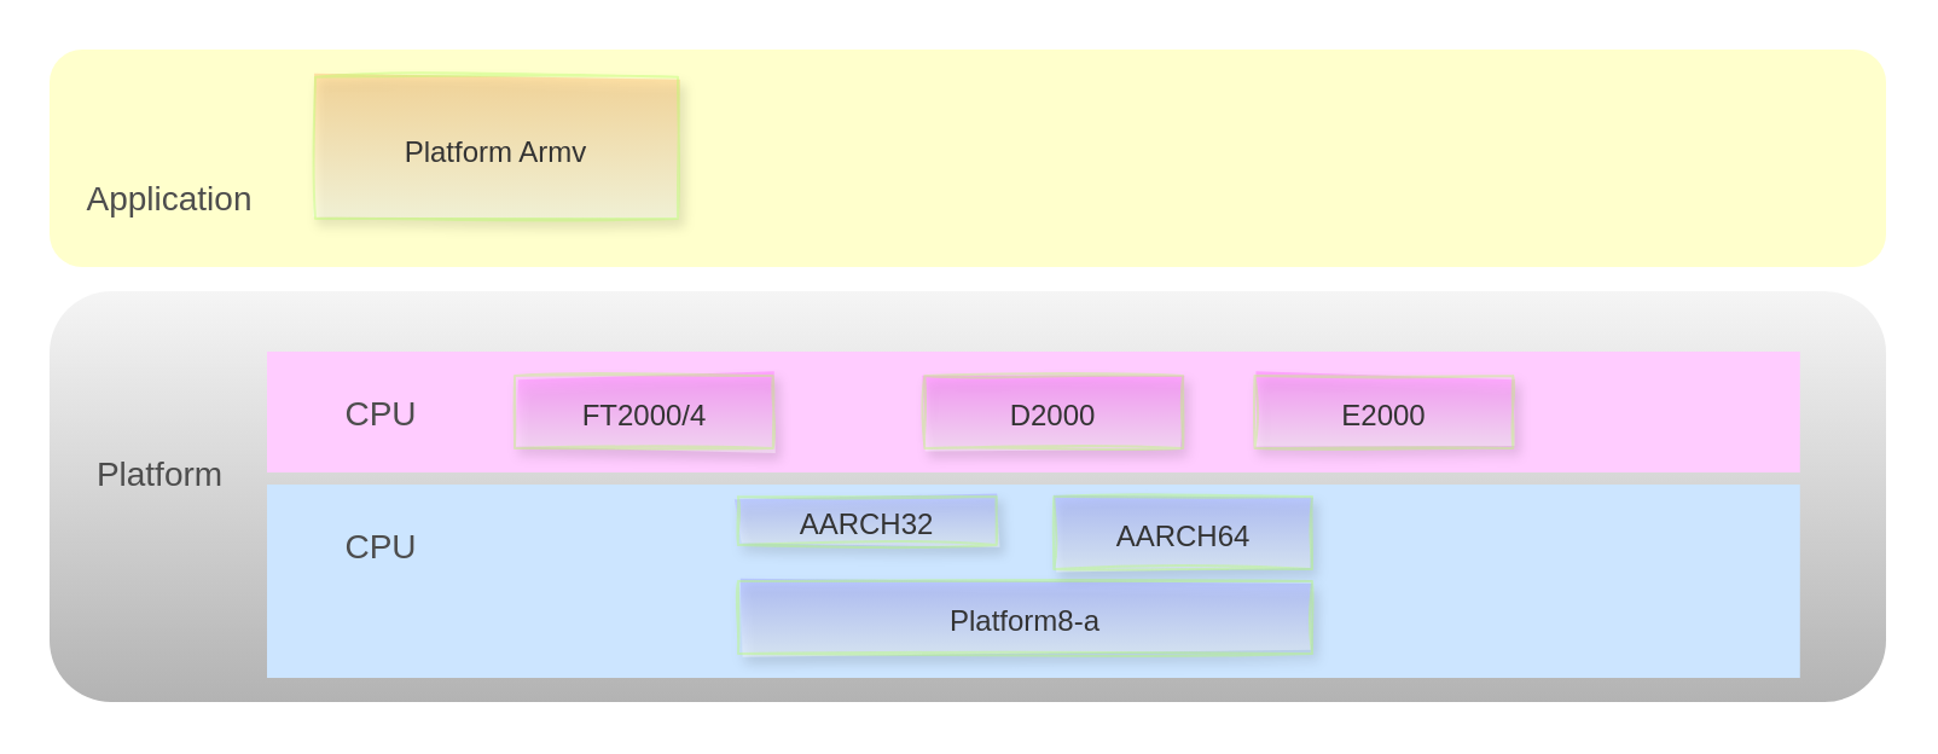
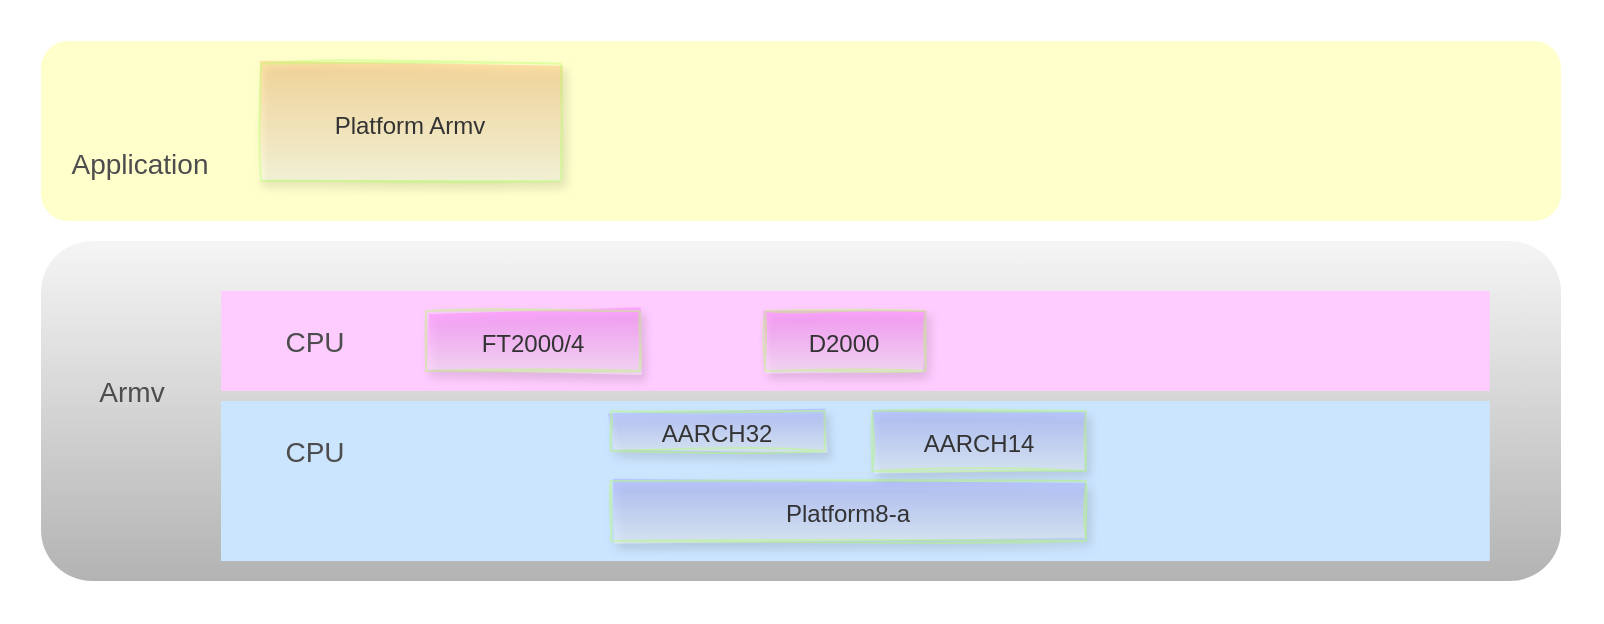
  <mxCell id="0" />
  <mxCell id="1" parent="0" />
  <mxCell id="2" value="" style="rounded=1;whiteSpace=wrap;html=1;labelBorderColor=#000000;fillColor=#FFFFCC;strokeColor=none;" parent="1" vertex="1"><mxGeometry x="20" y="20" width="760" height="90" as="geometry" /></mxCell>
  <mxCell id="3" value="&lt;font color=&quot;#4d4d4d&quot; style=&quot;font-size: 18px;&quot;&gt;&lt;/font&gt;" style="text;html=1;align=center;verticalAlign=middle;whiteSpace=wrap;rounded=0;fontSize=18;fontStyle=1" parent="1" vertex="1"><mxGeometry x="40" y="30" width="60" height="40" as="geometry" /></mxCell>
  <mxCell id="4" value="" style="group" parent="1" vertex="1" connectable="0"><mxGeometry x="20" y="120" width="760" height="170" as="geometry" /></mxCell>
  <mxCell id="5" value="" style="rounded=1;whiteSpace=wrap;html=1;fillColor=#f5f5f5;labelBorderColor=#000000;gradientColor=#b3b3b3;strokeColor=none;" parent="4" vertex="1"><mxGeometry width="760" height="170" as="geometry" /></mxCell>
  <mxCell id="6" value="&lt;font color=&quot;#4d4d4d&quot; style=&quot;font-size: 18px&quot;&gt;&lt;/font&gt;" style="text;html=1;align=center;verticalAlign=middle;whiteSpace=wrap;rounded=0;fontSize=18;fontStyle=1" parent="4" vertex="1"><mxGeometry x="10" y="30" width="71.25" height="40" as="geometry" /></mxCell>
  <mxCell id="7" value="" style="rounded=0;whiteSpace=wrap;html=1;fontSize=18;strokeColor=none;fillColor=#FFCCFF;" parent="4" vertex="1"><mxGeometry x="90" y="25" width="634.38" height="50" as="geometry" /></mxCell>
  <mxCell id="8" value="" style="rounded=0;whiteSpace=wrap;html=1;fontSize=18;strokeColor=none;fillColor=#CCE5FF;" parent="4" vertex="1"><mxGeometry x="90" y="80" width="634.38" height="80" as="geometry" /></mxCell>
  <mxCell id="9" value="&lt;font color=&quot;#4d4d4d&quot; style=&quot;font-weight: normal ; font-size: 14px&quot;&gt;CPU&lt;/font&gt;" style="text;html=1;align=center;verticalAlign=middle;whiteSpace=wrap;rounded=0;fontSize=18;fontStyle=1" parent="4" vertex="1"><mxGeometry x="90" y="30" width="95" height="40" as="geometry" /></mxCell>
  <mxCell id="10" value="&lt;font color=&quot;#4d4d4d&quot; style=&quot;font-weight: normal ; font-size: 14px&quot;&gt;CPU&lt;/font&gt;" style="text;html=1;align=center;verticalAlign=middle;whiteSpace=wrap;rounded=0;fontSize=18;fontStyle=1" parent="4" vertex="1"><mxGeometry x="90" y="85" width="95" height="40" as="geometry" /></mxCell>
  <mxCell id="11" value="&lt;font color=&quot;#333333&quot; style=&quot;font-size: 12px&quot;&gt;Platform8-a&lt;/font&gt;" style="rounded=0;whiteSpace=wrap;html=1;fontSize=18;strokeColor=#B3FF66;shadow=1;sketch=1;opacity=40;gradientColor=#ffffff;gradientDirection=south;fillStyle=auto;fillColor=#9999FF;" parent="4" vertex="1"><mxGeometry x="285" y="120" width="237.5" height="30" as="geometry" /></mxCell>
  <mxCell id="12" value="&lt;font color=&quot;#333333&quot; style=&quot;font-size: 12px&quot;&gt;AARCH32&lt;/font&gt;" style="rounded=0;whiteSpace=wrap;html=1;fontSize=18;strokeColor=#B3FF66;shadow=1;sketch=1;opacity=40;gradientColor=#ffffff;gradientDirection=south;fillStyle=auto;fillColor=#9999FF;" parent="4" vertex="1"><mxGeometry x="285" y="85" width="106.875" height="20" as="geometry" /></mxCell>
- <mxCell id="13" value="&lt;font color=&quot;#333333&quot; style=&quot;font-size: 12px&quot;&gt;AARCH64&lt;/font&gt;" style="rounded=0;whiteSpace=wrap;html=1;fontSize=18;strokeColor=#B3FF66;shadow=1;sketch=1;opacity=40;gradientColor=#ffffff;gradientDirection=south;fillStyle=auto;fillColor=#9999FF;" parent="4" vertex="1"><mxGeometry x="415.625" y="85" width="106.875" height="30" as="geometry" /></mxCell>
+ <mxCell id="13" value="&lt;font color=&quot;#333333&quot; style=&quot;font-size: 12px&quot;&gt;AARCH14&lt;/font&gt;" style="rounded=0;whiteSpace=wrap;html=1;fontSize=18;strokeColor=#B3FF66;shadow=1;sketch=1;opacity=40;gradientColor=#ffffff;gradientDirection=south;fillStyle=auto;fillColor=#9999FF;" parent="4" vertex="1"><mxGeometry x="415.625" y="85" width="106.875" height="30" as="geometry" /></mxCell>
  <mxCell id="14" value="&lt;font color=&quot;#333333&quot; style=&quot;font-size: 12px&quot;&gt;FT2000/4&lt;/font&gt;" style="rounded=0;whiteSpace=wrap;html=1;fontSize=18;strokeColor=#B3FF66;shadow=1;sketch=1;opacity=40;gradientColor=#ffffff;gradientDirection=south;fillStyle=auto;fillColor=#FF66FF;" parent="4" vertex="1"><mxGeometry x="192.5" y="35" width="106.875" height="30" as="geometry" /></mxCell>
- <mxCell id="15" value="&lt;font color=&quot;#333333&quot; style=&quot;font-size: 12px&quot;&gt;D2000&lt;/font&gt;" style="rounded=0;whiteSpace=wrap;html=1;fontSize=18;strokeColor=#B3FF66;shadow=1;sketch=1;opacity=40;gradientColor=#ffffff;gradientDirection=south;fillStyle=auto;fillColor=#FF66FF;" parent="4" vertex="1"><mxGeometry x="362.188" y="35" width="106.875" height="30" as="geometry" /></mxCell>
- <mxCell id="16" value="&lt;font color=&quot;#333333&quot; style=&quot;font-size: 12px&quot;&gt;E2000&lt;/font&gt;" style="rounded=0;whiteSpace=wrap;html=1;fontSize=18;strokeColor=#B3FF66;shadow=1;sketch=1;opacity=40;gradientColor=#ffffff;gradientDirection=south;fillStyle=auto;fillColor=#FF66FF;" parent="4" vertex="1"><mxGeometry x="498.75" y="35" width="106.875" height="30" as="geometry" /></mxCell>
- <mxCell id="17" value="&lt;font color=&quot;#4d4d4d&quot;&gt;&lt;span style=&quot;font-size: 14px&quot;&gt;Platform&lt;/span&gt;&lt;/font&gt;" style="text;html=1;strokeColor=none;fillColor=none;align=center;verticalAlign=middle;whiteSpace=wrap;rounded=0;shadow=1;sketch=1;fontSize=18;opacity=40;" parent="4" vertex="1"><mxGeometry x="25.63" y="65" width="40" height="20" as="geometry" /></mxCell>
+ <mxCell id="15" value="&lt;font color=&quot;#333333&quot; style=&quot;font-size: 12px&quot;&gt;D2000&lt;/font&gt;" style="rounded=0;whiteSpace=wrap;html=1;fontSize=18;strokeColor=#B3FF66;shadow=1;sketch=1;opacity=40;gradientColor=#ffffff;gradientDirection=south;fillStyle=auto;fillColor=#FF66FF;" parent="4" vertex="1"><mxGeometry x="362.188" y="35" width="80" height="30" as="geometry" /></mxCell>
+ <mxCell id="17" value="&lt;font color=&quot;#4d4d4d&quot;&gt;&lt;span style=&quot;font-size: 14px&quot;&gt;Armv&lt;/span&gt;&lt;/font&gt;" style="text;html=1;strokeColor=none;fillColor=none;align=center;verticalAlign=middle;whiteSpace=wrap;rounded=0;shadow=1;sketch=1;fontSize=18;opacity=40;" parent="4" vertex="1"><mxGeometry x="25.63" y="65" width="40" height="20" as="geometry" /></mxCell>
  <mxCell id="18" value="&lt;font color=&quot;#333333&quot; style=&quot;font-size: 12px&quot;&gt;Platform Armv&lt;/font&gt;" style="rounded=0;whiteSpace=wrap;html=1;fontSize=18;strokeColor=#B3FF66;shadow=1;sketch=1;opacity=40;gradientColor=#ffffff;gradientDirection=south;fillStyle=auto;fillColor=#FFB366;" parent="1" vertex="1"><mxGeometry x="130" y="31.33" width="150" height="58.67" as="geometry" /></mxCell>
  <mxCell id="19" value="&lt;font color=&quot;#4d4d4d&quot;&gt;&lt;span style=&quot;font-size: 14px&quot;&gt;Application&lt;/span&gt;&lt;/font&gt;" style="text;html=1;strokeColor=none;fillColor=none;align=center;verticalAlign=middle;whiteSpace=wrap;rounded=0;shadow=1;sketch=1;fontSize=18;opacity=40;" parent="1" vertex="1"><mxGeometry x="50" y="71.33" width="40" height="20" as="geometry" /></mxCell>
